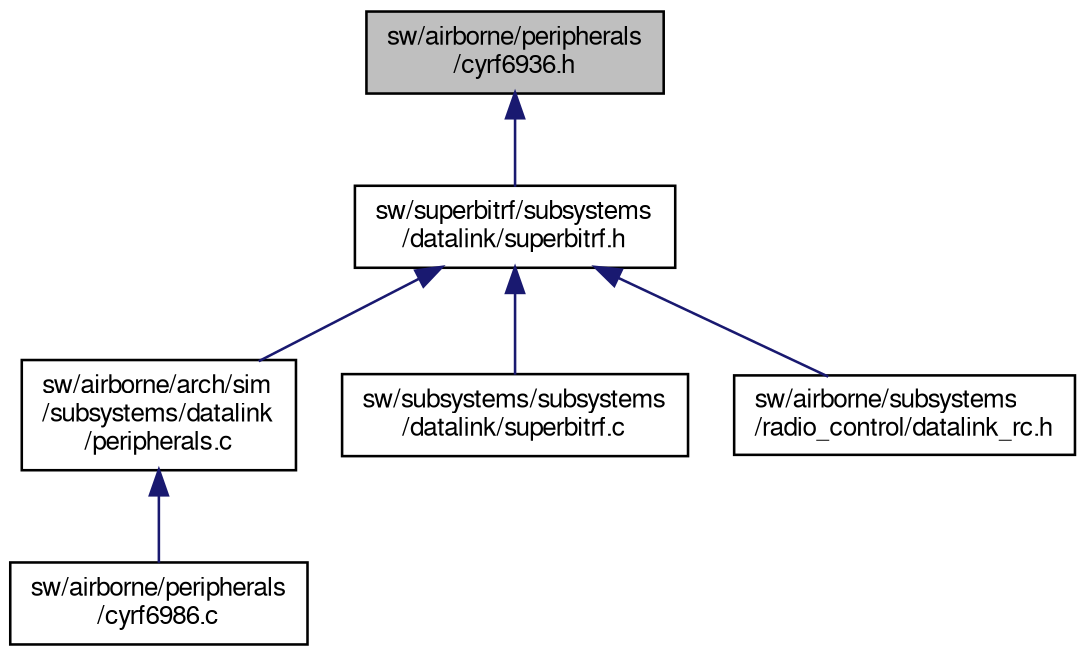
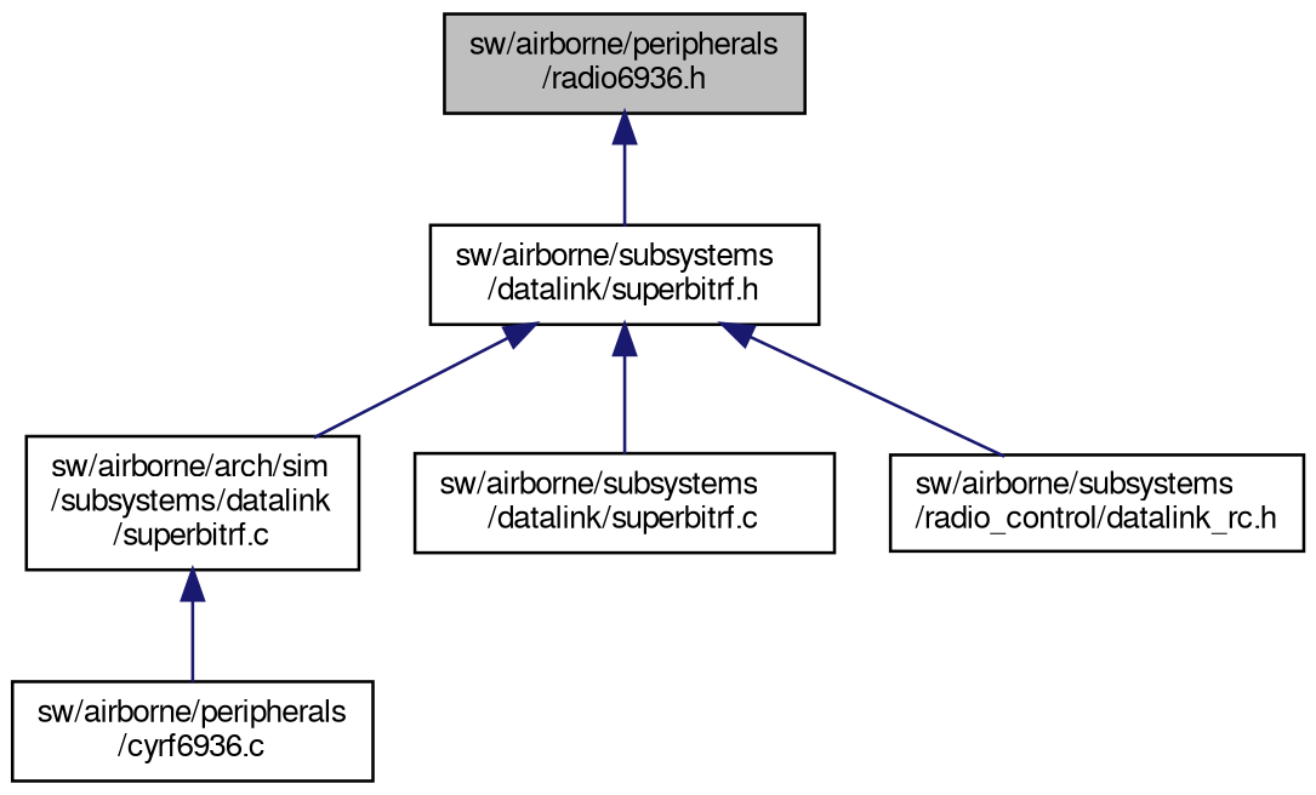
  digraph {
    node [color=black fillcolor=white fontname=FreeSans fontsize=10 shape=record style=filled]
    edge [color=midnightblue dir=back fontname=FreeSans fontsize=10 labelfontname=FreeSans labelfontsize=10 style=solid]
-   n1 [fillcolor=grey75 fontcolor=black height=0.2 label="sw/airborne/peripherals\l/cyrf6936.h" width=0.4]
-   n2 [height=0.2 label="sw/superbitrf/subsystems\l/datalink/superbitrf.h" width=0.4]
-   n3 [height=0.2 label="sw/airborne/peripherals\l/cyrf6986.c" width=0.4]
-   n4 [height=0.2 label="sw/airborne/arch/sim\l/subsystems/datalink\l/peripherals.c" width=0.4]
-   n5 [height=0.2 label="sw/subsystems/subsystems\l/datalink/superbitrf.c" width=0.4]
+   n1 [fillcolor=grey75 fontcolor=black height=0.2 label="sw/airborne/peripherals\l/radio6936.h" width=0.4]
+   n2 [height=0.2 label="sw/airborne/subsystems\l/datalink/superbitrf.h" width=0.4]
+   n3 [height=0.2 label="sw/airborne/peripherals\l/cyrf6936.c" width=0.4]
+   n4 [height=0.2 label="sw/airborne/arch/sim\l/subsystems/datalink\l/superbitrf.c" width=0.4]
+   n5 [height=0.2 label="sw/airborne/subsystems\l/datalink/superbitrf.c" width=0.4]
    n6 [height=0.2 label="sw/airborne/subsystems\l/radio_control/datalink_rc.h" width=0.4]
    n1 -> n2
    n2 -> n4
    n2 -> n5
    n2 -> n6
    n4 -> n3
  }
